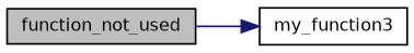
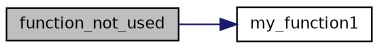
  digraph {
    rankdir=LR
    node [color=black fontname=Helvetica fontsize=10 shape=record]
    n1 [fillcolor=grey75 fontcolor=black height=0.2 label=function_not_used style=filled width=0.4]
-   n2 [height=0.2 label=my_function3 width=0.4]
+   n2 [height=0.2 label=my_function1 width=0.4]
    n1 -> n2 [color=midnightblue fontname=Helvetica fontsize=10 labelfontname=Helvetica labelfontsize=10 style=solid]
  }
